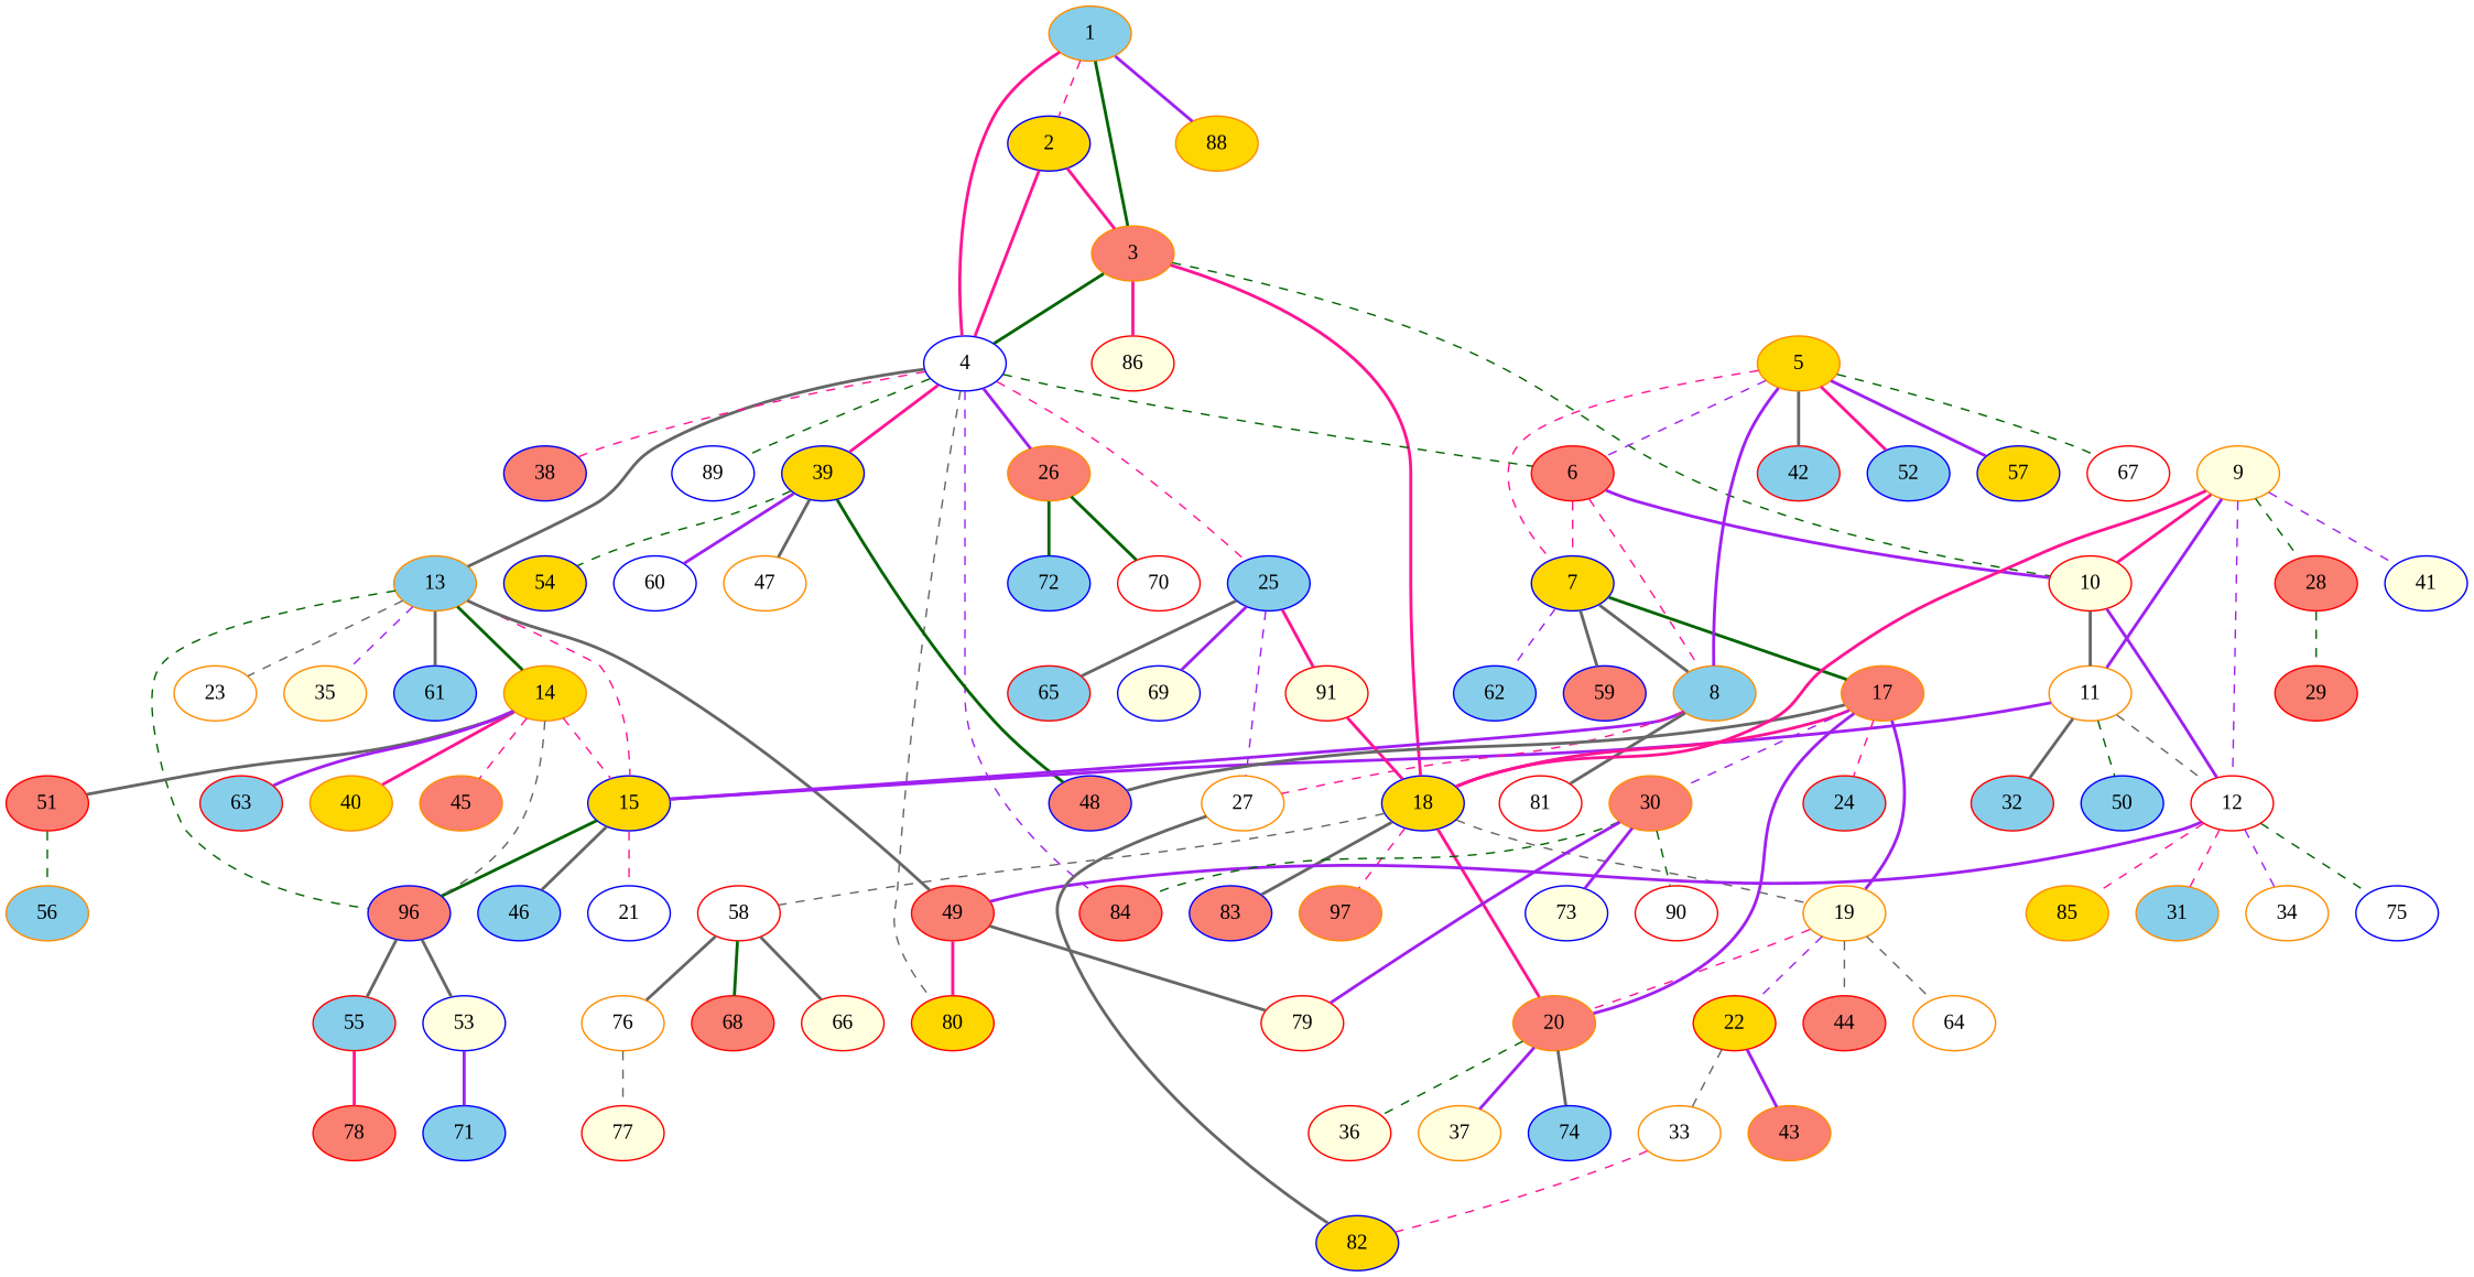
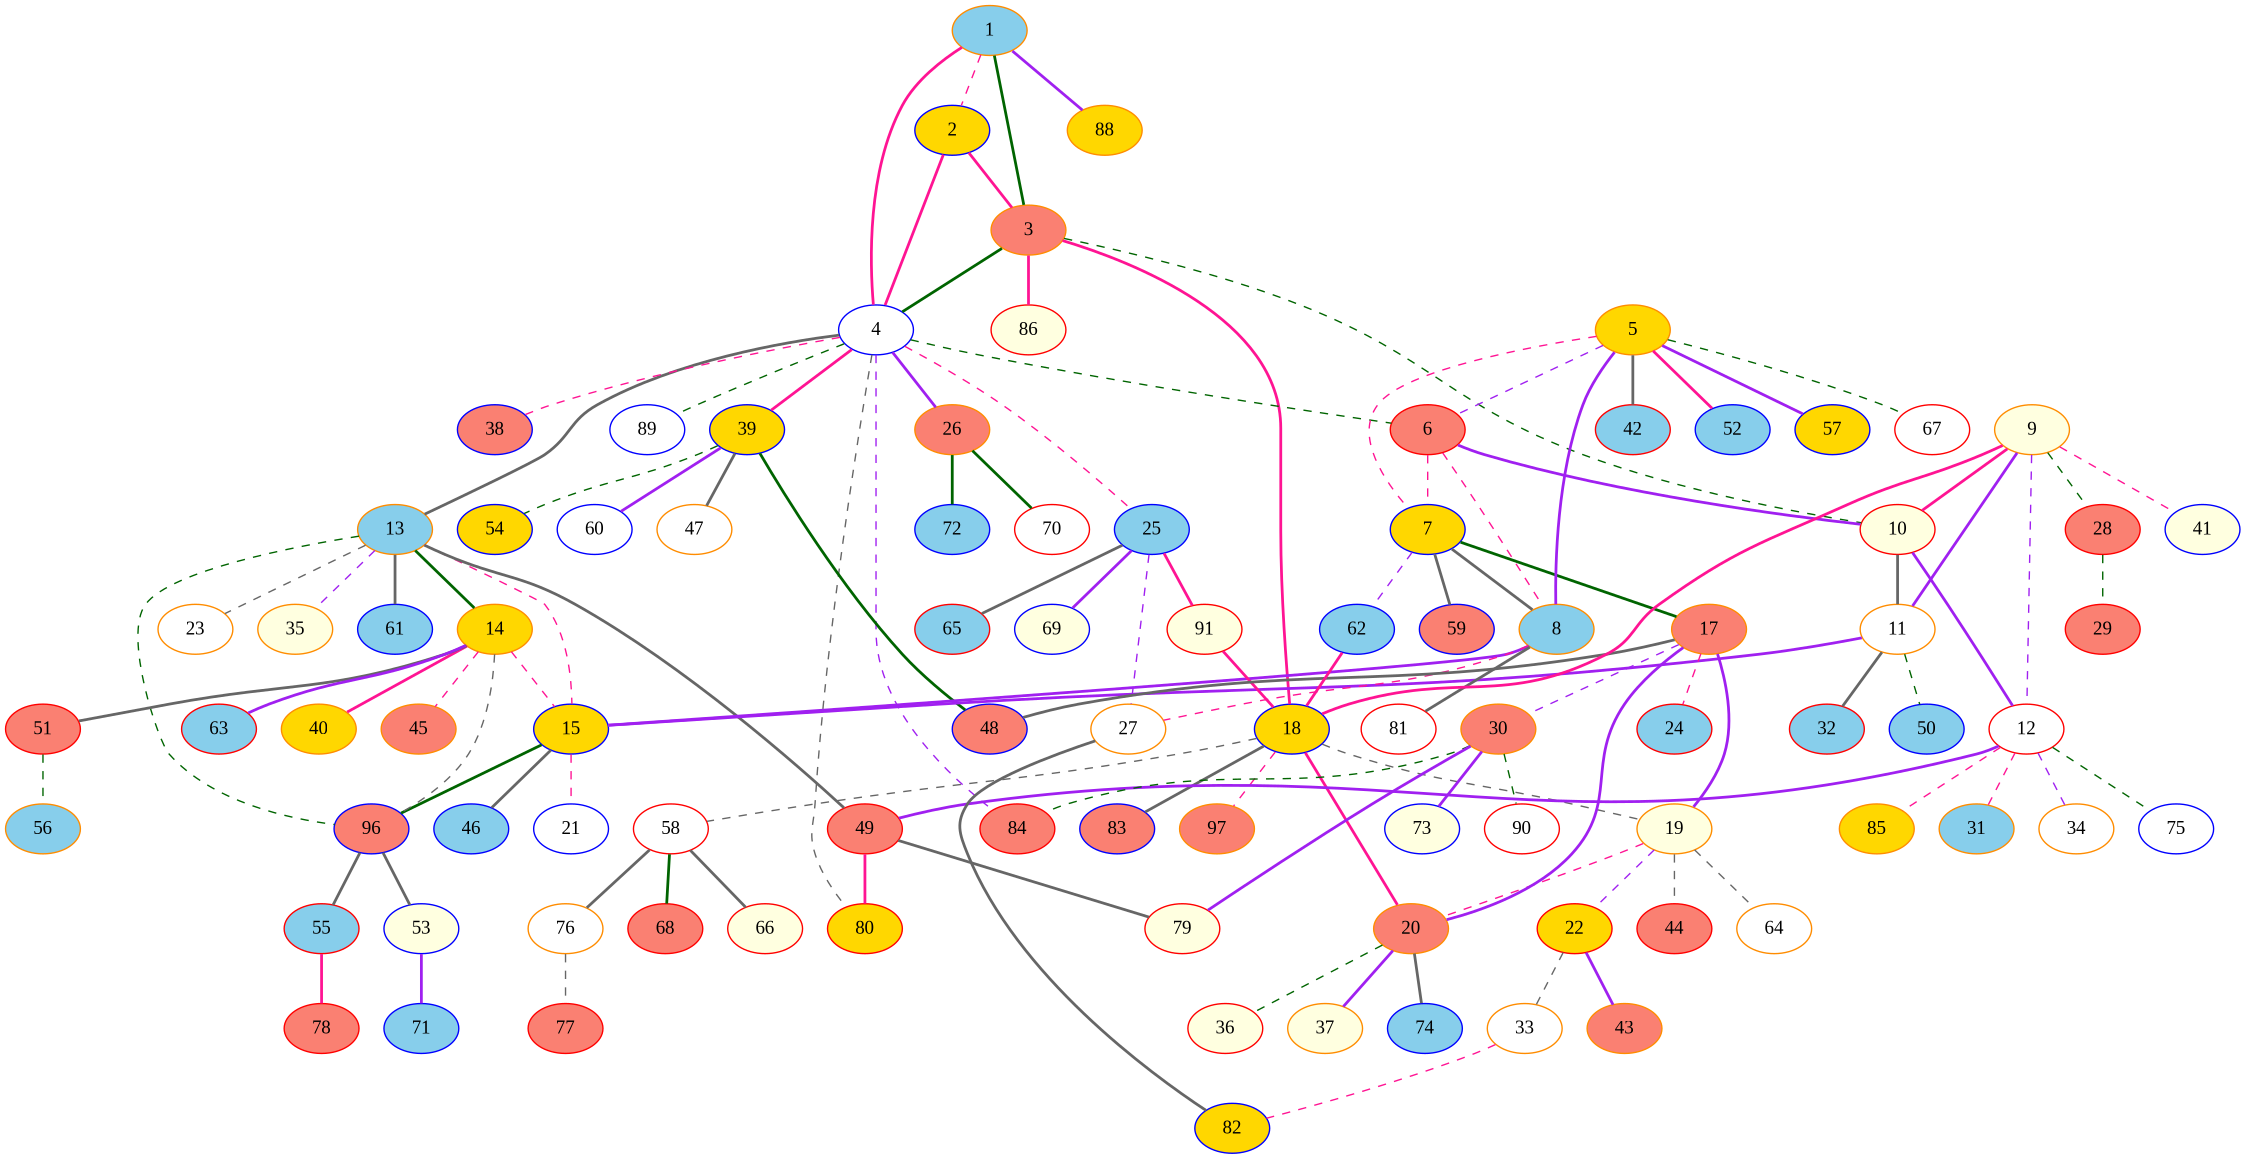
  graph {
    fontname="Liberation Serif"
    node [color=blue fillcolor=salmon fontname="Liberation Serif" style=filled]
    edge [color=deeppink fontname="Liberation Serif" style=bold]
    1 [color=darkorange fillcolor=skyblue]
    2 [fillcolor=gold]
    3 [color=darkorange]
    4 [fillcolor=white]
    88 [color=darkorange fillcolor=gold]
    10 [color=red fillcolor=lightyellow]
    18 [fillcolor=gold]
    86 [color=red fillcolor=lightyellow]
    6 [color=red]
    13 [color=darkorange fillcolor=skyblue]
    25 [fillcolor=skyblue]
    26 [color=darkorange]
    38
    39 [fillcolor=gold]
    80 [color=red fillcolor=gold]
    84 [color=red]
    89 [fillcolor=white]
    11 [color=darkorange fillcolor=white]
    12 [color=red fillcolor=white]
    19 [color=darkorange fillcolor=lightyellow]
    20 [color=darkorange]
    58 [color=red fillcolor=white]
    83
    n24 [color=darkorange label=97]
    7 [fillcolor=gold]
    8 [color=darkorange fillcolor=skyblue]
    15 [fillcolor=gold]
    49 [color=red]
    14 [color=darkorange fillcolor=gold]
    n30 [label=96]
    23 [color=darkorange fillcolor=white]
    35 [color=darkorange fillcolor=lightyellow]
    61 [fillcolor=skyblue]
    27 [color=darkorange fillcolor=white]
    65 [color=red fillcolor=skyblue]
    69 [fillcolor=lightyellow]
    91 [color=red fillcolor=lightyellow]
    70 [color=red fillcolor=white]
    72 [fillcolor=skyblue]
    48
    47 [color=darkorange fillcolor=white]
    54 [fillcolor=gold]
    60 [fillcolor=white]
    5 [color=darkorange fillcolor=gold]
    42 [color=red fillcolor=skyblue]
    52 [fillcolor=skyblue]
    57 [fillcolor=gold]
    67 [color=red fillcolor=white]
    17 [color=darkorange]
    59
    62 [fillcolor=skyblue]
    81 [color=red fillcolor=white]
    24 [color=red fillcolor=skyblue]
    30 [color=darkorange]
    21 [fillcolor=white]
    46 [fillcolor=skyblue]
    82 [fillcolor=gold]
    9 [color=darkorange fillcolor=lightyellow]
    28 [color=red]
    41 [fillcolor=lightyellow]
    32 [color=red fillcolor=skyblue]
    50 [fillcolor=skyblue]
    31 [color=darkorange fillcolor=skyblue]
    34 [color=darkorange fillcolor=white]
    75 [fillcolor=white]
    85 [color=darkorange fillcolor=gold]
    29 [color=red]
    79 [color=red fillcolor=lightyellow]
    40 [color=darkorange fillcolor=gold]
    45 [color=darkorange]
    51 [color=red]
    63 [color=red fillcolor=skyblue]
    53 [fillcolor=lightyellow]
    55 [color=red fillcolor=skyblue]
    56 [color=darkorange fillcolor=skyblue]
    71 [fillcolor=skyblue]
    78 [color=red]
    22 [color=red fillcolor=gold]
    44 [color=red]
    64 [color=darkorange fillcolor=white]
    36 [color=red fillcolor=lightyellow]
    37 [color=darkorange fillcolor=lightyellow]
    74 [fillcolor=skyblue]
    73 [fillcolor=lightyellow]
    90 [color=red fillcolor=white]
    66 [color=red fillcolor=lightyellow]
    68 [color=red]
    76 [color=darkorange fillcolor=white]
    33 [color=darkorange fillcolor=white]
    43 [color=darkorange]
-   77 [color=red fillcolor=lightyellow]
+   77 [color=red]
    1 -- 2 [style=dashed]
    1 -- 3 [color=darkgreen]
    1 -- 4
    1 -- 88 [color=purple]
    2 -- 3
    2 -- 4
    3 -- 4 [color=darkgreen]
    3 -- 10 [color=darkgreen style=dashed]
    3 -- 18
    3 -- 86
    4 -- 6 [color=darkgreen style=dashed]
    4 -- 13 [color=gray40]
    4 -- 25 [style=dashed]
    4 -- 26 [color=purple]
    4 -- 38 [style=dashed]
    4 -- 39
    4 -- 80 [color=gray40 style=dashed]
    4 -- 84 [color=purple style=dashed]
    4 -- 89 [color=darkgreen style=dashed]
    10 -- 11 [color=gray40]
    10 -- 12 [color=purple]
    18 -- 19 [color=gray40 style=dashed]
    18 -- 20
    18 -- 58 [color=gray40 style=dashed]
    18 -- 83 [color=gray40]
    18 -- n24 [style=dashed]
    6 -- 10 [color=purple]
    6 -- 7 [style=dashed]
    6 -- 8 [style=dashed]
    13 -- 15 [style=dashed]
    13 -- 49 [color=gray40]
    13 -- 14 [color=darkgreen]
    13 -- n30 [color=darkgreen style=dashed]
    13 -- 23 [color=gray40 style=dashed]
    13 -- 35 [color=purple style=dashed]
    13 -- 61 [color=gray40]
    25 -- 27 [color=purple style=dashed]
    25 -- 65 [color=gray40]
    25 -- 69 [color=purple]
    25 -- 91
    26 -- 70 [color=darkgreen]
    26 -- 72 [color=darkgreen]
    39 -- 48 [color=darkgreen]
    39 -- 47 [color=gray40]
    39 -- 54 [color=darkgreen style=dashed]
    39 -- 60 [color=purple]
-   11 -- 12 [color=gray40 style=dashed]
    11 -- 15 [color=purple]
    11 -- 32 [color=gray40]
    11 -- 50 [color=darkgreen style=dashed]
    12 -- 49 [color=purple]
    12 -- 31 [style=dashed]
    12 -- 34 [color=purple style=dashed]
    12 -- 75 [color=darkgreen style=dashed]
    12 -- 85 [style=dashed]
    19 -- 20 [style=dashed]
    19 -- 22 [color=purple style=dashed]
    19 -- 44 [color=gray40 style=dashed]
    19 -- 64 [color=gray40 style=dashed]
    20 -- 36 [color=darkgreen style=dashed]
    20 -- 37 [color=purple]
    20 -- 74 [color=gray40]
    58 -- 66 [color=gray40]
    58 -- 68 [color=darkgreen]
    58 -- 76 [color=gray40]
    7 -- 8 [color=gray40]
    7 -- 17 [color=darkgreen]
    7 -- 59 [color=gray40]
    7 -- 62 [color=purple style=dashed]
    8 -- 15 [color=purple]
    8 -- 27 [style=dashed]
    8 -- 81 [color=gray40]
    15 -- n30 [color=darkgreen]
    15 -- 21 [style=dashed]
    15 -- 46 [color=gray40]
    49 -- 80
    49 -- 79 [color=gray40]
    14 -- 15 [style=dashed]
    14 -- n30 [color=gray40 style=dashed]
    14 -- 40
    14 -- 45 [style=dashed]
    14 -- 51 [color=gray40]
    14 -- 63 [color=purple]
    n30 -- 53 [color=gray40]
    n30 -- 55 [color=gray40]
    27 -- 82 [color=gray40]
    91 -- 18
    5 -- 6 [color=purple style=dashed]
    5 -- 7 [style=dashed]
    5 -- 8 [color=purple]
    5 -- 42 [color=gray40]
    5 -- 52
    5 -- 57 [color=purple]
    5 -- 67 [color=darkgreen style=dashed]
-   17 -- 18
+   62 -- 18
    17 -- 19 [color=purple]
    17 -- 20 [color=purple]
    17 -- 48 [color=gray40]
    17 -- 24 [style=dashed]
    17 -- 30 [color=purple style=dashed]
    30 -- 84 [color=darkgreen style=dashed]
    30 -- 79 [color=purple]
    30 -- 73 [color=purple]
    30 -- 90 [color=darkgreen style=dashed]
    9 -- 10
    9 -- 18
    9 -- 11 [color=purple]
    9 -- 12 [color=purple style=dashed]
    9 -- 28 [color=darkgreen style=dashed]
-   9 -- 41 [color=purple style=dashed]
+   9 -- 41 [style=dashed]
    28 -- 29 [color=darkgreen style=dashed]
    51 -- 56 [color=darkgreen style=dashed]
    53 -- 71 [color=purple]
    55 -- 78
    22 -- 33 [color=gray40 style=dashed]
    22 -- 43 [color=purple]
    76 -- 77 [color=gray40 style=dashed]
    33 -- 82 [style=dashed]
  }
